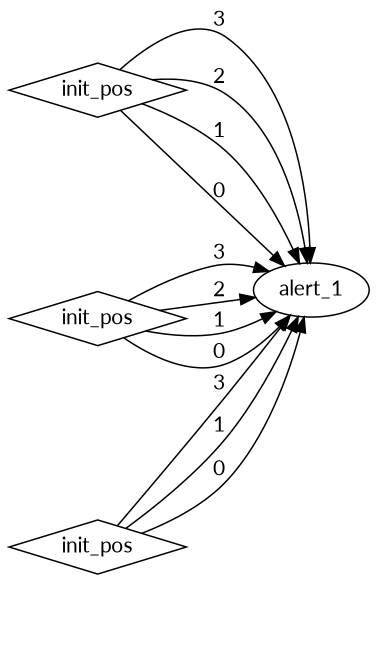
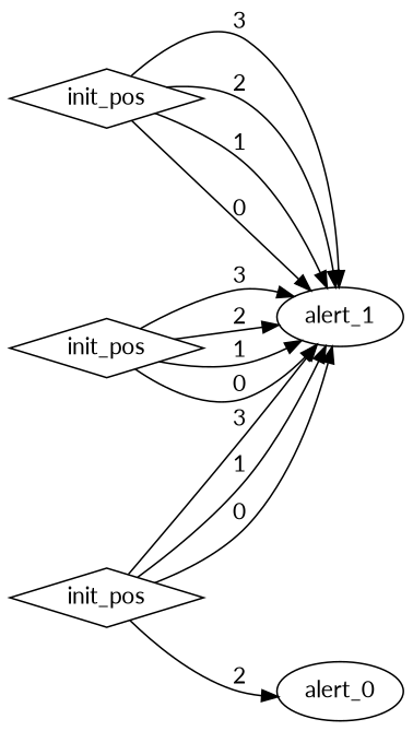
  digraph {
    rankdir=LR
    fontname=Lato
    node [fontname=Lato shape=diamond]
    edge [fontname=Lato]
    n1 [label=alert_1 shape=""]
+   n2 [label=alert_0 shape=""]
    n3 [label=init_pos]
    n4 [label=init_pos]
    n5 [label=init_pos]
    n3 -> n1 [label=3]
    n3 -> n1 [label=2]
    n3 -> n1 [label=1]
    n3 -> n1 [label=0]
    n4 -> n1 [label=3]
    n4 -> n1 [label=2]
    n4 -> n1 [label=1]
    n4 -> n1 [label=0]
    n5 -> n1 [label=3]
    n5 -> n1 [label=1]
    n5 -> n1 [label=0]
+   n5 -> n2 [label=2]
  }
